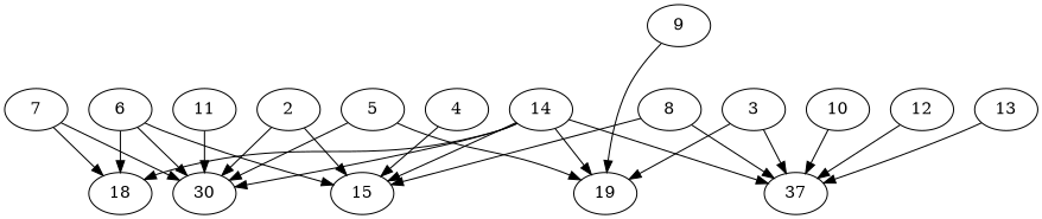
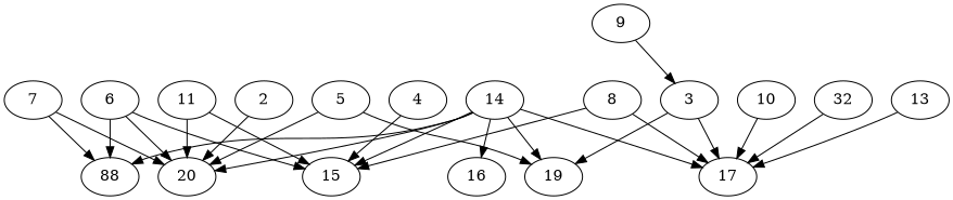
  digraph {
    node [alpha=0.01]
    15 [expect_size=51547136]
    2 [expect_size=47734784]
-   20 [alpha=0.15 expect_size=40208384 label=30]
+   20 [alpha=0.15 expect_size=40208384]
    3 [alpha=0.08 expect_size=13641728]
-   17 [alpha=0.04 expect_size=48866304 label=37]
+   17 [alpha=0.04 expect_size=48866304]
    19 [alpha=0.11 expect_size=34889728]
    4 [alpha=0.08 expect_size=37139456]
    5 [alpha=0.05 expect_size=51218432]
    6 [alpha=0.14 expect_size=10166272]
-   18 [alpha=0.17 expect_size=22675456]
+   18 [alpha=0.17 expect_size=22675456 label=88]
    7 [alpha=0.09 expect_size=21852160]
    8 [alpha=0.05 expect_size=52182016]
    9 [alpha=0.02 expect_size=29510656]
    10 [alpha=0.13 expect_size=32008192]
    11 [alpha=0.19 expect_size=30337024]
-   12 [alpha=0.18 expect_size=11385856]
+   12 [alpha=0.18 expect_size=11385856 label=32]
    13 [alpha=0.15 expect_size=13938688]
    14 [alpha=0.00 expect_size=33550336]
+   16 [alpha=0.10 expect_size=15662080]
    2 -> 20
    3 -> 17
    3 -> 19
    4 -> 15
    5 -> 20
    5 -> 19
    6 -> 15
    6 -> 20
    6 -> 18
    7 -> 20
    7 -> 18
    8 -> 15
    8 -> 17
-   9 -> 19
+   9 -> 3
    10 -> 17
-   2 -> 15
+   11 -> 15
    11 -> 20
    12 -> 17
    13 -> 17
    14 -> 15
    14 -> 20
    14 -> 17
    14 -> 19
    14 -> 18
+   14 -> 16
  }
